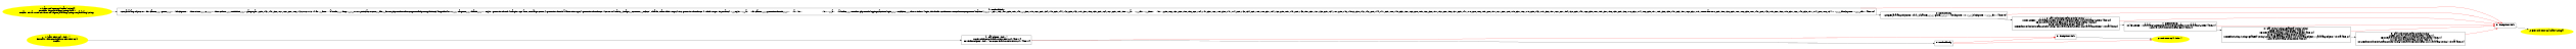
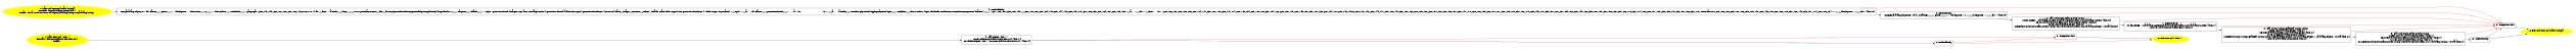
  digraph {
    rankdir=LR
    node [shape=box]
    n1 [color=yellow label="1: Start test7024.<init>()\nFormals:  this:com.dulishuo.test.test7024*\nLocals:  \n  " style=filled shape=""]
    n2 [label="4:  Call Object.<init>() \n   n$0=*&this:com.dulishuo.test.test7024* [line 14]\n  n$1=_fun_Object.<init>()(n$0:com.dulishuo.test.test7024*) [line 14]\n "]
    n3 [label="3:  exceptions sink \n  "]
    n4 [label="5:  method_body \n  "]
    n5 [color=yellow label="2: Exit test7024.<init>() \n  " style=filled shape=""]
    n6 [color=yellow label="1: Start void test7024.main(String[])\nFormals:  args:java.lang.String*[_*_](*)\nLocals:  $irvar1:void $irvar0:void regex:java.lang.String* xx:java.lang.String* \n  " style=filled shape=""]
    n7 [label="4:  method_body \n   *&xx:java.lang.Object*=\"<div class=\\\\\\\\\\\\\\\"quote\\\\\\\\\\\\\\\"> <blockquote>  <font size=\\\\\\\\\\\\\\\"2\\\\\\\\\\\\\\\"><font color=\\\\\\\\\\\\\\\"#999999\\\\\\\\\\\\\\\">yangzeyao \\\\229\\\\143\\\\145\\\\232\\\\161\\\\168\\\\228\\\\186\\\\142 2012-11-3 14:45<\\\\\\\\/font> <a href=\\\\\\\\\\\\\\\"http: \\\\\\\\/\\\\\\\\/www.1point3acres.com\\\\\\\\/bbs\\\\\\\\/forum.php?mod=redirect&amp;goto=findpost&amp;pid=583345&amp;ptid=40117\\\\\\\\\\\\\\\" target=\\\\\\\\\\\\\\\"_blank\\\\\\\\\\\\\\\"><style>.guestviewthumb {margin:10px auto; text-align:center;}.guestviewthumb a {font-size:12px;}.guestviewthumb_cur {cursor:url(static\\\\\\\\/image\\\\\\\\/common\\\\\\\\/scf.cur), default; max-width:100px;}.ie6 .guestviewthumb_cur { width:100px !important;}<\\\\\\\\/style><\\\\\\\\/a>   <div class=\\\\\\\\\\\\\\\"guestviewthumb\\\\\\\\\\\\\\\">    <a><br> &nbsp; &nbsp; &nbsp; &nbsp; &nbsp; &nbsp; &nbsp; &nbsp; &nbsp; &nbsp; &nbsp; &nbsp; &nbsp; &nbsp; &nbsp; &nbsp; <br><\\\\\\\\/a>    <a href=\\\\\\\\\\\\\\\"member.php?mod=logging&amp;action=login\\\\\\\\\\\\\\\" onclick=\\\\\\\\\\\\\\\"showWindow('login',this.href+'&amp;referer='+encodeURIComponent(location));\\\\\\\\\\\\\\\">\\\\231\\\\153\\\\187\\\\229\\\\189\\\\149\\\\\\\\/\\\\230\\\\179\\\\168\\\\229\\\\134\\\\140\\\\229\\\\144\\\\142\\\\229\\\\143\\\\175\\\\231\\\\156\\\\139\\\\229\\\\164\\\\167\\\\229\\\\155\\\\190<\\\\\\\\/a>   <\\\\\\\\/div><\\\\\\\\/font>    <br> \\\\229\\\\166\\\\130\\\\230\\\\158\\\\156\\\\228\\\\184\\\\141\\\\230\\\\160\\\\185\\\\230\\\\141\\\\174\\\\229\\\\142\\\\134\\\\229\\\\185\\\\180\\\\231\\\\154\\\\132\\\\229\\\\189\\\\149\\\\229\\\\143\\\\150\\\\230\\\\131\\\\133\\\\229\\\\134\\\\181\\\\229\\\\146\\\\140CS\\\\230\\\\142\\\\146\\\\229\\\\144\\\\141\\\\239\\\\188\\\\140\\\\233\\\\130\\\\163\\\\228\\\\185\\\\136\\\\232\\\\191\\\\152\\\\230\\\\156\\\\137\\\\229\\\\147\\\\170\\\\228\\\\186\\\\155\\\\228\\\\191\\\\161\\\\230\\\\129\\\\175\\\\230\\\\152\\\\175\\\\229\\\\143\\\\175\\\\233\\\\157\\\\160\\\\231\\\\154\\\\132\\\\229\\\\145\\\\162\\\\239\\\\188\\\\159\\\\231\\\\156\\\\139\\\\229\\\\136\\\\176\\\\232\\\\174\\\\186\\\\229\\\\157\\\\155\\\\233\\\\135\\\\140\\\\233\\\\157\\\\162\\\\232\\\\175\\\\180UMass DM\\\\229\\\\190\\\\136\\\\229\\\\188\\\\186\\\\239\\\\188\\\\140\\\\229\\\\143\\\\175\\\\230\\\\152\\\\175\\\\230\\\\136\\\\145\\\\233\\\\151\\\\174\\\\228\\\\186\\\\134 ... <\\\\\\\\\\\\\\\\/blockquote><\\\\\\\\\\\\\\\\/div>\" [line 18]\n "]
    n8 [label="3:  exceptions sink \n  "]
    n9 [label="5:  method_body \n   *&regex:java.lang.Object*=\"<div[\\\\\\\\s]class=\\\\\\\\\\\\\\\\\\\\\\\"quote\\\\\\\\\\\\\\\\\\\\\\\"><blockquote>.*?<\\\\\\\\\\\\\\\\/blockquote><\\\\\\\\\\\\\\\\/div>\" [line 19]\n "]
    n10 [color=yellow label="2: Exit void test7024.main(String[]) \n  " style=filled shape=""]
    n11 [label="6:  Call void PrintStream.println(String) \n   n$0=*&#GB<>$java.lang.System.out:java.io.PrintStream*(root java.lang.System) [line 20]\n  _=*n$0:java.io.PrintStream*(root java.io.PrintStream) [line 20]\n  n$2=*&xx:java.lang.Object* [line 20]\n  n$3=_fun_void PrintStream.println(String)(n$0:java.io.PrintStream*,n$2:java.lang.Object*) virtual [line 20]\n "]
    n12 [label="7:  method_body \n   n$4=*&#GB<>$java.lang.System.out:java.io.PrintStream*(root java.lang.System) [line 21]\n  *&$irvar1:java.io.PrintStream*=n$4 [line 21]\n "]
    n13 [label="8:  Call String String.replaceAll(String,String) \n   n$5=*&xx:java.lang.Object* [line 21]\n  _=*n$5:java.lang.Object*(root java.lang.Object) [line 21]\n  n$7=*&regex:java.lang.Object* [line 21]\n  n$8=_fun_String String.replaceAll(String,String)(n$5:java.lang.Object*,n$7:java.lang.Object*,\"\":java.lang.Object*) virtual [line 21]\n  *&$irvar0:java.lang.String*=n$8 [line 21]\n "]
    n14 [label="9:  Call void PrintStream.println(String) \n   n$9=*&$irvar1:java.io.PrintStream* [line 21]\n  _=*n$9:java.io.PrintStream*(root java.io.PrintStream) [line 21]\n  n$11=*&$irvar0:java.lang.String* [line 21]\n  n$12=_fun_void PrintStream.println(String)(n$9:java.io.PrintStream*,n$11:java.lang.String*) virtual [line 21]\n "]
+   n15 [label="10:  method_body \n  "]
    n1 -> n2
    n2 -> n3 [color=red]
    n2 -> n4
    n3 -> n5
    n4 -> n3 [color=red]
    n4 -> n5 [color=red]
    n6 -> n7
    n7 -> n8 [color=red]
    n7 -> n9
    n8 -> n10
    n9 -> n8 [color=red]
    n9 -> n11
    n11 -> n8 [color=red]
    n11 -> n12
    n12 -> n8 [color=red]
    n12 -> n13
    n13 -> n8 [color=red]
    n13 -> n14
    n14 -> n8 [color=red]
+   n14 -> n15
+   n15 -> n8 [color=red]
+   n15 -> n10
  }
